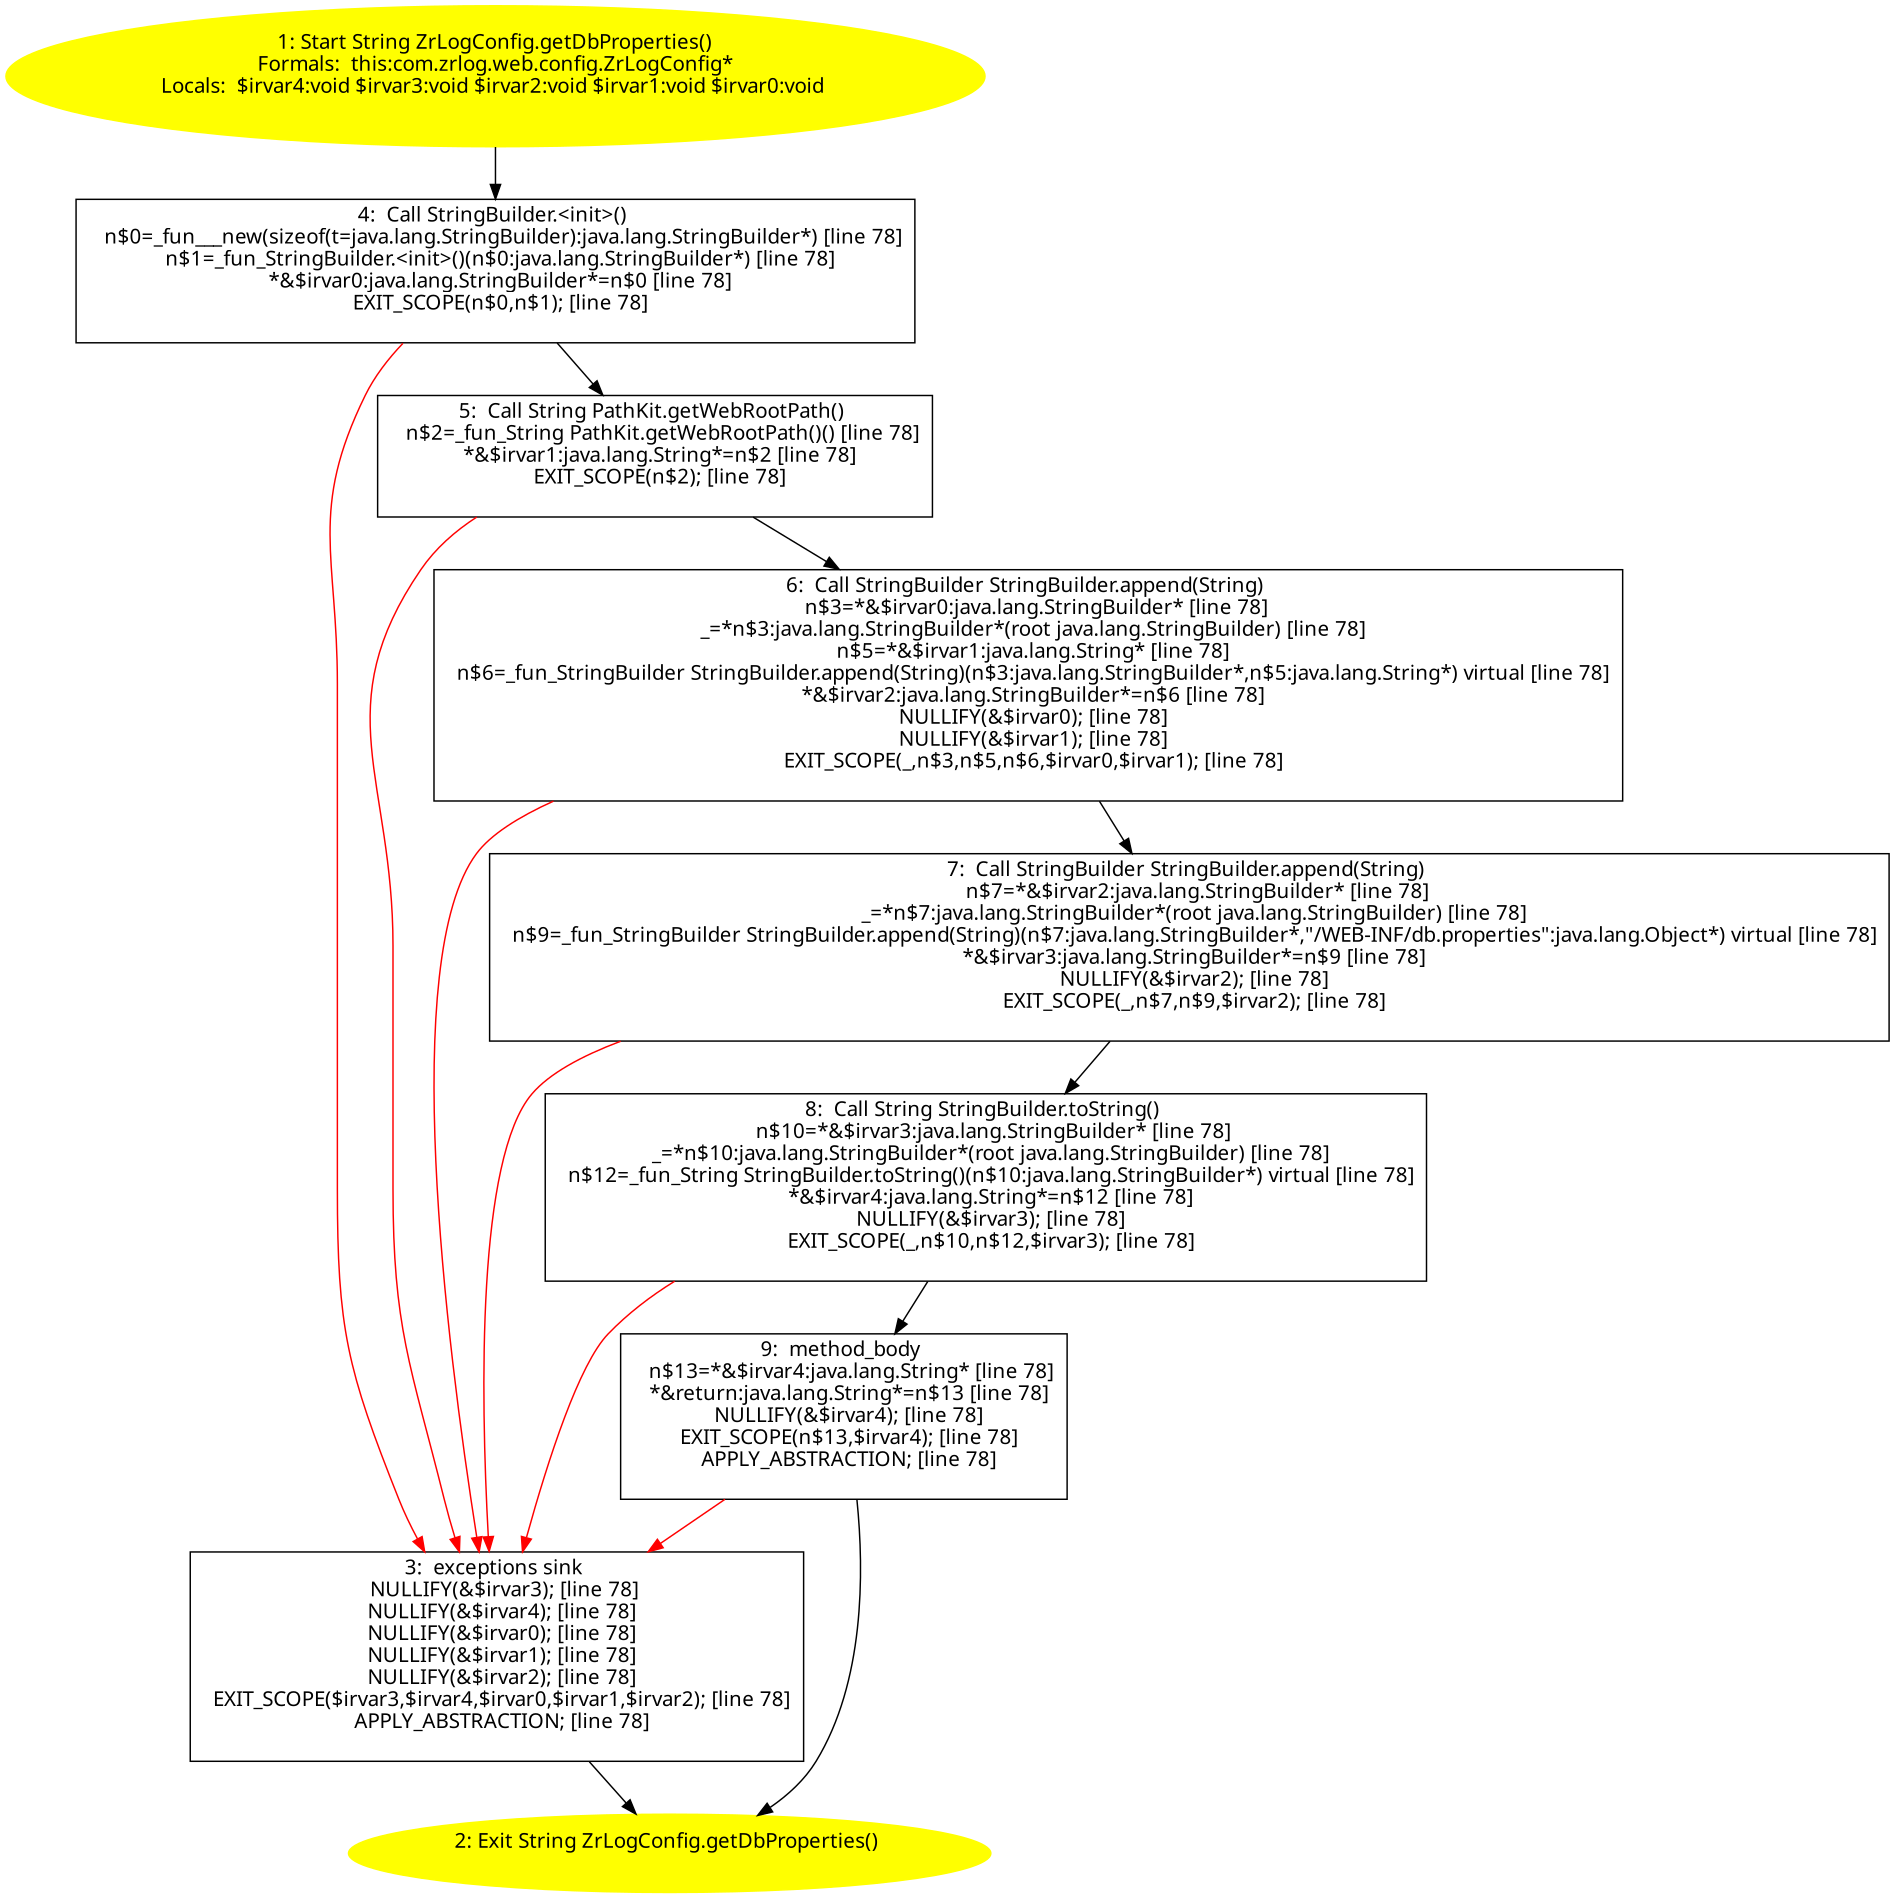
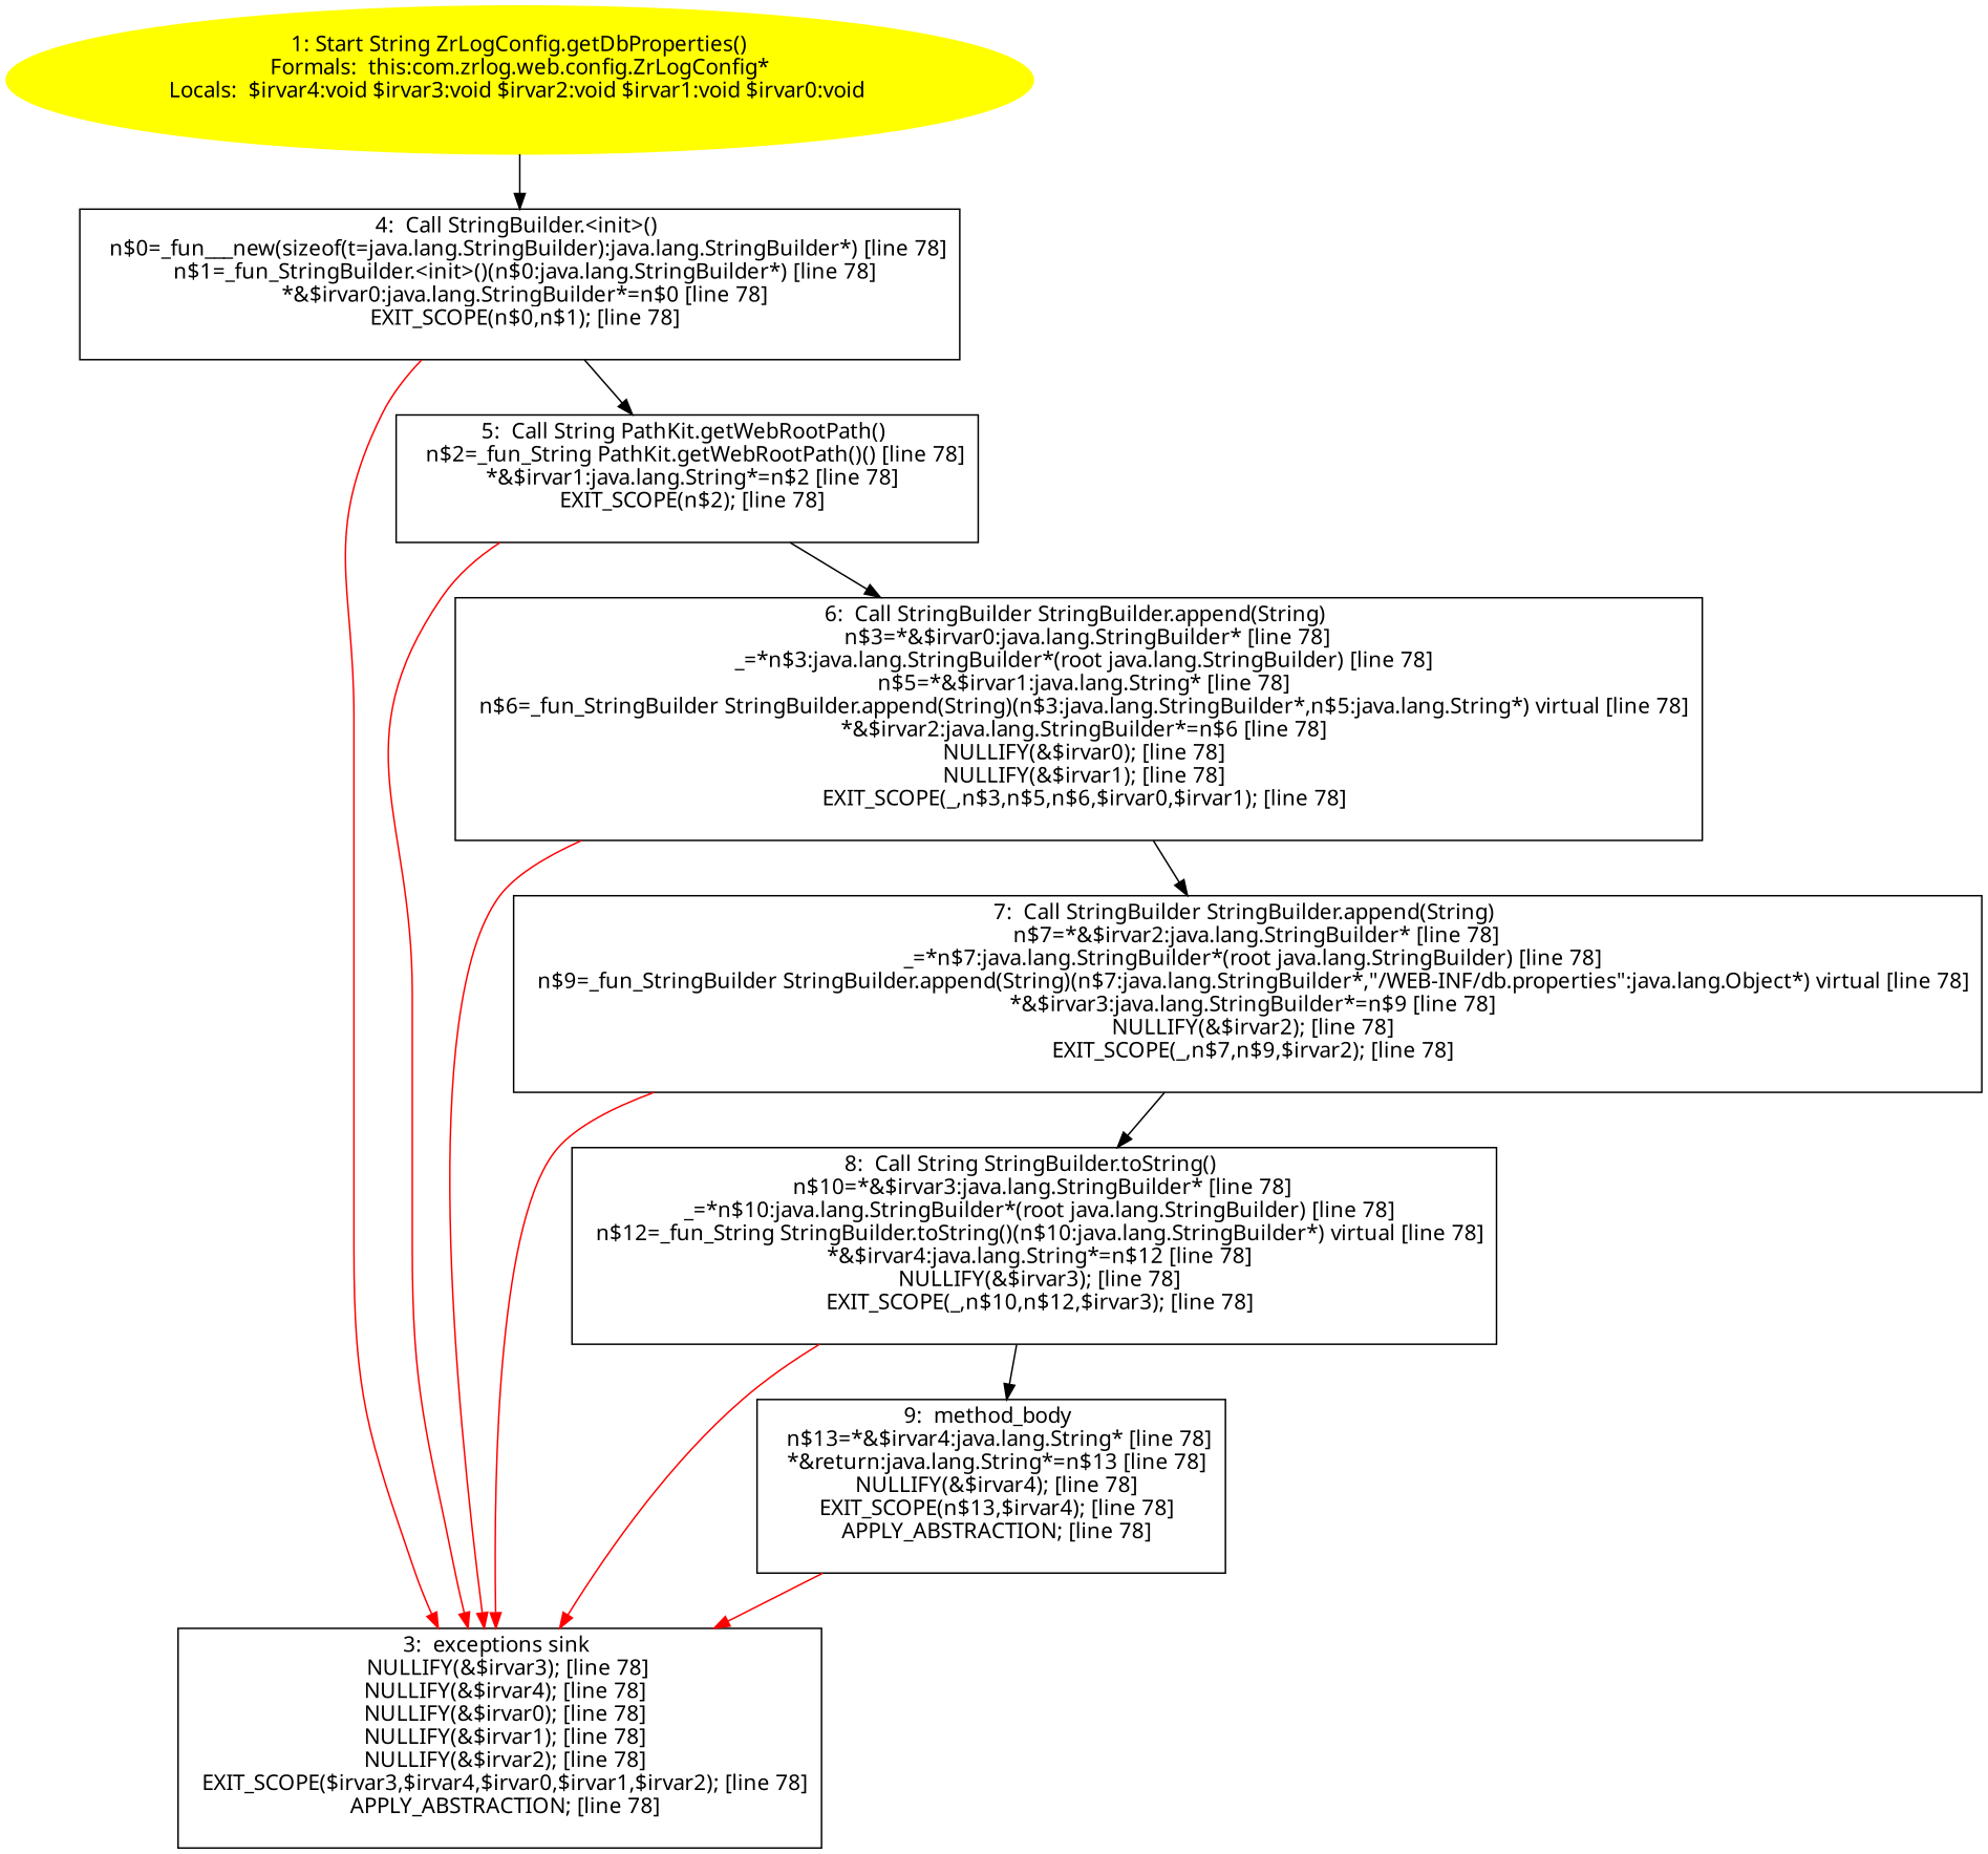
  digraph {
    fontname="Noto Sans"
    node [fontname="Noto Sans" shape=box]
    edge [fontname="Noto Sans"]
    n1 [color=yellow label="1: Start String ZrLogConfig.getDbProperties()\nFormals:  this:com.zrlog.web.config.ZrLogConfig*\nLocals:  $irvar4:void $irvar3:void $irvar2:void $irvar1:void $irvar0:void \n  " style=filled shape=""]
    n2 [label="4:  Call StringBuilder.<init>() \n   n$0=_fun___new(sizeof(t=java.lang.StringBuilder):java.lang.StringBuilder*) [line 78]\n  n$1=_fun_StringBuilder.<init>()(n$0:java.lang.StringBuilder*) [line 78]\n  *&$irvar0:java.lang.StringBuilder*=n$0 [line 78]\n  EXIT_SCOPE(n$0,n$1); [line 78]\n "]
    n3 [label="3:  exceptions sink \n   NULLIFY(&$irvar3); [line 78]\n  NULLIFY(&$irvar4); [line 78]\n  NULLIFY(&$irvar0); [line 78]\n  NULLIFY(&$irvar1); [line 78]\n  NULLIFY(&$irvar2); [line 78]\n  EXIT_SCOPE($irvar3,$irvar4,$irvar0,$irvar1,$irvar2); [line 78]\n  APPLY_ABSTRACTION; [line 78]\n "]
    n4 [label="5:  Call String PathKit.getWebRootPath() \n   n$2=_fun_String PathKit.getWebRootPath()() [line 78]\n  *&$irvar1:java.lang.String*=n$2 [line 78]\n  EXIT_SCOPE(n$2); [line 78]\n "]
-   n5 [color=yellow label="2: Exit String ZrLogConfig.getDbProperties() \n  " style=filled shape=""]
    n6 [label="6:  Call StringBuilder StringBuilder.append(String) \n   n$3=*&$irvar0:java.lang.StringBuilder* [line 78]\n  _=*n$3:java.lang.StringBuilder*(root java.lang.StringBuilder) [line 78]\n  n$5=*&$irvar1:java.lang.String* [line 78]\n  n$6=_fun_StringBuilder StringBuilder.append(String)(n$3:java.lang.StringBuilder*,n$5:java.lang.String*) virtual [line 78]\n  *&$irvar2:java.lang.StringBuilder*=n$6 [line 78]\n  NULLIFY(&$irvar0); [line 78]\n  NULLIFY(&$irvar1); [line 78]\n  EXIT_SCOPE(_,n$3,n$5,n$6,$irvar0,$irvar1); [line 78]\n "]
    n7 [label="7:  Call StringBuilder StringBuilder.append(String) \n   n$7=*&$irvar2:java.lang.StringBuilder* [line 78]\n  _=*n$7:java.lang.StringBuilder*(root java.lang.StringBuilder) [line 78]\n  n$9=_fun_StringBuilder StringBuilder.append(String)(n$7:java.lang.StringBuilder*,\"/WEB-INF/db.properties\":java.lang.Object*) virtual [line 78]\n  *&$irvar3:java.lang.StringBuilder*=n$9 [line 78]\n  NULLIFY(&$irvar2); [line 78]\n  EXIT_SCOPE(_,n$7,n$9,$irvar2); [line 78]\n "]
    n8 [label="8:  Call String StringBuilder.toString() \n   n$10=*&$irvar3:java.lang.StringBuilder* [line 78]\n  _=*n$10:java.lang.StringBuilder*(root java.lang.StringBuilder) [line 78]\n  n$12=_fun_String StringBuilder.toString()(n$10:java.lang.StringBuilder*) virtual [line 78]\n  *&$irvar4:java.lang.String*=n$12 [line 78]\n  NULLIFY(&$irvar3); [line 78]\n  EXIT_SCOPE(_,n$10,n$12,$irvar3); [line 78]\n "]
    n9 [label="9:  method_body \n   n$13=*&$irvar4:java.lang.String* [line 78]\n  *&return:java.lang.String*=n$13 [line 78]\n  NULLIFY(&$irvar4); [line 78]\n  EXIT_SCOPE(n$13,$irvar4); [line 78]\n  APPLY_ABSTRACTION; [line 78]\n "]
    n1 -> n2
    n2 -> n3 [color=red]
    n2 -> n4
-   n3 -> n5
    n4 -> n3 [color=red]
    n4 -> n6
    n6 -> n3 [color=red]
    n6 -> n7
    n7 -> n3 [color=red]
    n7 -> n8
    n8 -> n3 [color=red]
    n8 -> n9
    n9 -> n3 [color=red]
-   n9 -> n5
  }
